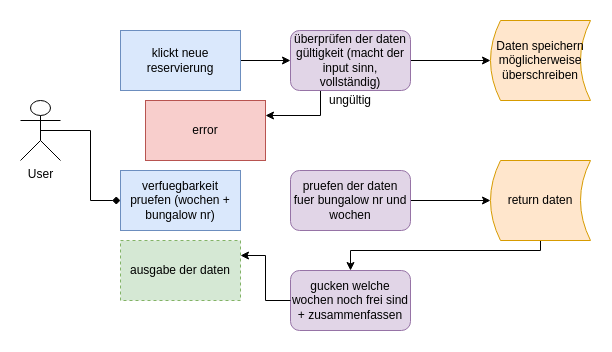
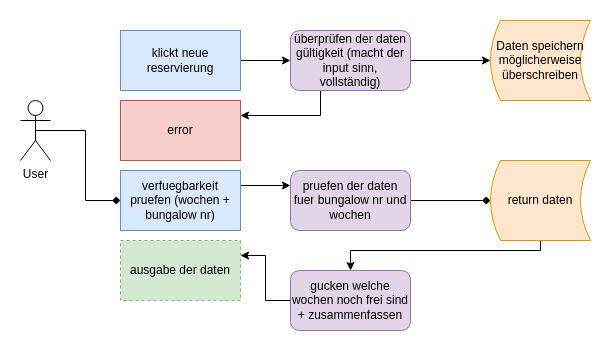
  <mxCell id="0" />
  <mxCell id="1" parent="0" />
  <mxCell id="2" style="edgeStyle=orthogonalEdgeStyle;rounded=0;orthogonalLoop=1;jettySize=auto;html=1;exitX=0.5;exitY=0.5;exitDx=0;exitDy=0;exitPerimeter=0;entryX=0;entryY=0.5;entryDx=0;entryDy=0;endArrow=diamond;" parent="1" source="3" target="13" edge="1"><mxGeometry relative="1" as="geometry" /></mxCell>
- <mxCell id="3" value="User" style="shape=umlActor;verticalLabelPosition=bottom;labelBackgroundColor=#ffffff;verticalAlign=top;html=1;outlineConnect=0;" parent="1" vertex="1"><mxGeometry x="20" y="100" width="40" height="60" as="geometry" /></mxCell>
+ <mxCell id="3" value="User" style="shape=umlActor;verticalLabelPosition=bottom;labelBackgroundColor=#ffffff;verticalAlign=top;html=1;outlineConnect=0;" parent="1" vertex="1"><mxGeometry x="20" y="100" width="30" height="60" as="geometry" /></mxCell>
  <mxCell id="4" value="Daten speichern&lt;br&gt;möglicherweise überschreiben" style="shape=dataStorage;whiteSpace=wrap;html=1;fillColor=#ffe6cc;strokeColor=#d79b00;" parent="1" vertex="1"><mxGeometry x="490" y="20" width="100" height="80" as="geometry" /></mxCell>
  <mxCell id="5" style="edgeStyle=orthogonalEdgeStyle;rounded=0;orthogonalLoop=1;jettySize=auto;html=1;exitX=1;exitY=0.5;exitDx=0;exitDy=0;entryX=0;entryY=0.5;entryDx=0;entryDy=0;" edge="1" parent="1" source="6" target="9"><mxGeometry relative="1" as="geometry" /></mxCell>
  <mxCell id="6" value="klickt neue reservierung" style="rounded=0;whiteSpace=wrap;html=1;fillColor=#dae8fc;strokeColor=#6c8ebf;" parent="1" vertex="1"><mxGeometry x="120" y="30" width="120" height="60" as="geometry" /></mxCell>
  <mxCell id="7" style="edgeStyle=orthogonalEdgeStyle;rounded=0;orthogonalLoop=1;jettySize=auto;html=1;exitX=0.25;exitY=1;exitDx=0;exitDy=0;entryX=1;entryY=0.25;entryDx=0;entryDy=0;" parent="1" source="9" target="10" edge="1"><mxGeometry relative="1" as="geometry" /></mxCell>
  <mxCell id="8" style="edgeStyle=orthogonalEdgeStyle;rounded=0;orthogonalLoop=1;jettySize=auto;html=1;exitX=1;exitY=0.5;exitDx=0;exitDy=0;entryX=0;entryY=0.5;entryDx=0;entryDy=0;" parent="1" source="9" target="4" edge="1"><mxGeometry relative="1" as="geometry" /></mxCell>
  <mxCell id="9" value="überprüfen der daten gültigkeit (macht der input sinn, vollständig)" style="rounded=1;whiteSpace=wrap;html=1;fillColor=#e1d5e7;strokeColor=#9673a6;" parent="1" vertex="1"><mxGeometry x="290" y="30" width="120" height="60" as="geometry" /></mxCell>
- <mxCell id="10" value="error" style="rounded=0;whiteSpace=wrap;html=1;fillColor=#f8cecc;strokeColor=#b85450;" parent="1" vertex="1"><mxGeometry x="145" y="100" width="120" height="60" as="geometry" /></mxCell>
- <mxCell id="11" value="ungültig" style="text;html=1;strokeColor=none;fillColor=none;align=center;verticalAlign=middle;whiteSpace=wrap;rounded=0;" parent="1" vertex="1"><mxGeometry x="330" y="90" width="40" height="20" as="geometry" /></mxCell>
+ <mxCell id="10" value="error" style="rounded=0;whiteSpace=wrap;html=1;fillColor=#f8cecc;strokeColor=#b85450;" parent="1" vertex="1"><mxGeometry x="120" y="100" width="120" height="60" as="geometry" /></mxCell>
+ <mxCell id="12" style="edgeStyle=orthogonalEdgeStyle;rounded=0;orthogonalLoop=1;jettySize=auto;html=1;exitX=1;exitY=0.25;exitDx=0;exitDy=0;entryX=0;entryY=0.25;entryDx=0;entryDy=0;" parent="1" source="13" target="17" edge="1"><mxGeometry relative="1" as="geometry" /></mxCell>
  <mxCell id="13" value="verfuegbarkeit pruefen (wochen + bungalow nr)" style="rounded=0;whiteSpace=wrap;html=1;fillColor=#dae8fc;strokeColor=#6c8ebf;" parent="1" vertex="1"><mxGeometry x="120" y="170" width="120" height="60" as="geometry" /></mxCell>
  <mxCell id="14" value="gucken welche wochen noch frei sind + zusammenfassen" style="rounded=1;whiteSpace=wrap;html=1;fillColor=#e1d5e7;strokeColor=#9673a6;" parent="1" vertex="1"><mxGeometry x="290" y="270" width="120" height="60" as="geometry" /></mxCell>
  <mxCell id="15" style="edgeStyle=orthogonalEdgeStyle;rounded=0;orthogonalLoop=1;jettySize=auto;html=1;exitX=0;exitY=0.5;exitDx=0;exitDy=0;entryX=1;entryY=0.25;entryDx=0;entryDy=0;" parent="1" source="14" target="20" edge="1"><mxGeometry relative="1" as="geometry"><mxPoint x="290" y="365" as="sourcePoint" /></mxGeometry></mxCell>
- <mxCell id="16" style="edgeStyle=orthogonalEdgeStyle;rounded=0;orthogonalLoop=1;jettySize=auto;html=1;exitX=1;exitY=0.5;exitDx=0;exitDy=0;" parent="1" source="17" target="19" edge="1"><mxGeometry relative="1" as="geometry" /></mxCell>
+ <mxCell id="16" style="edgeStyle=orthogonalEdgeStyle;rounded=0;orthogonalLoop=1;jettySize=auto;html=1;exitX=1;exitY=0.5;exitDx=0;exitDy=0;endArrow=diamond;" parent="1" source="17" target="19" edge="1"><mxGeometry relative="1" as="geometry" /></mxCell>
  <mxCell id="17" value="pruefen der daten fuer bungalow nr und wochen" style="rounded=1;whiteSpace=wrap;html=1;fillColor=#e1d5e7;strokeColor=#9673a6;" parent="1" vertex="1"><mxGeometry x="290" y="170" width="120" height="60" as="geometry" /></mxCell>
  <mxCell id="18" style="edgeStyle=orthogonalEdgeStyle;rounded=0;orthogonalLoop=1;jettySize=auto;html=1;exitX=0.5;exitY=1;exitDx=0;exitDy=0;entryX=0.5;entryY=0;entryDx=0;entryDy=0;" parent="1" source="19" target="14" edge="1"><mxGeometry relative="1" as="geometry"><Array as="points"><mxPoint x="540" y="250" /><mxPoint x="350" y="250" /></Array></mxGeometry></mxCell>
  <mxCell id="19" value="return daten" style="shape=dataStorage;whiteSpace=wrap;html=1;fillColor=#ffe6cc;strokeColor=#d79b00;" parent="1" vertex="1"><mxGeometry x="490" y="160" width="100" height="80" as="geometry" /></mxCell>
  <mxCell id="20" value="ausgabe der daten" style="rounded=0;whiteSpace=wrap;html=1;fillColor=#d5e8d4;strokeColor=#82b366;dashed=1;" parent="1" vertex="1"><mxGeometry x="120" y="240" width="120" height="60" as="geometry" /></mxCell>
